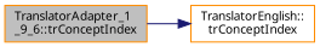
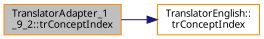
  digraph {
    rankdir=LR
    fontname="Noto Sans"
    node [color=darkorange fontname="Noto Sans" fontsize=10 shape=record style=filled]
-   n1 [fillcolor=grey75 fontcolor=black height=0.2 label="TranslatorAdapter_1\l_9_6::trConceptIndex" width=0.4]
+   n1 [fillcolor=grey75 fontcolor=black height=0.2 label="TranslatorAdapter_1\l_9_2::trConceptIndex" width=0.4]
    n2 [fillcolor=white height=0.2 label="TranslatorEnglish::\ltrConceptIndex" width=0.4]
    n1 -> n2 [color=midnightblue fontname="Noto Sans" fontsize=10 labelfontname=Helvetica labelfontsize=10 style=solid]
  }
